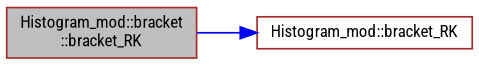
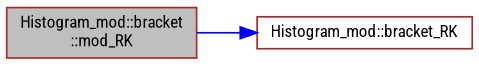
  digraph {
    rankdir=LR
    fontname="Roboto Condensed"
    node [color=brown fontname="Roboto Condensed" fontsize=10 shape=record style=filled]
-   n1 [fillcolor=grey75 fontcolor=black height=0.2 label="Histogram_mod::bracket\l::bracket_RK" width=0.4]
+   n1 [fillcolor=grey75 fontcolor=black height=0.2 label="Histogram_mod::bracket\l::mod_RK" width=0.4]
    n2 [fillcolor=white height=0.2 label="Histogram_mod::bracket_RK" width=0.4]
    n1 -> n2 [color=blue fontname="Roboto Condensed" fontsize=10 labelfontname=Helvetica labelfontsize=10 style=solid]
  }
